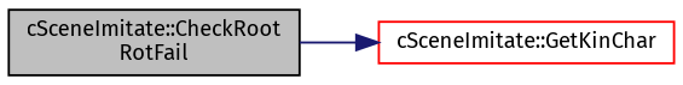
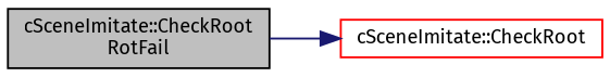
  digraph {
    rankdir=LR
    fontname="Fira Sans"
    node [fontname="Fira Sans" fontsize=10 shape=record style=filled]
    n1 [color=black fillcolor=grey75 fontcolor=black height=0.2 label="cSceneImitate::CheckRoot\lRotFail" width=0.4]
-   n2 [color=red fillcolor=white height=0.2 label="cSceneImitate::GetKinChar" width=0.4]
+   n2 [color=red fillcolor=white height=0.2 label="cSceneImitate::CheckRoot" width=0.4]
    n1 -> n2 [color=midnightblue fontname="Fira Sans" fontsize=10 labelfontname=Helvetica labelfontsize=10 style=solid]
  }
